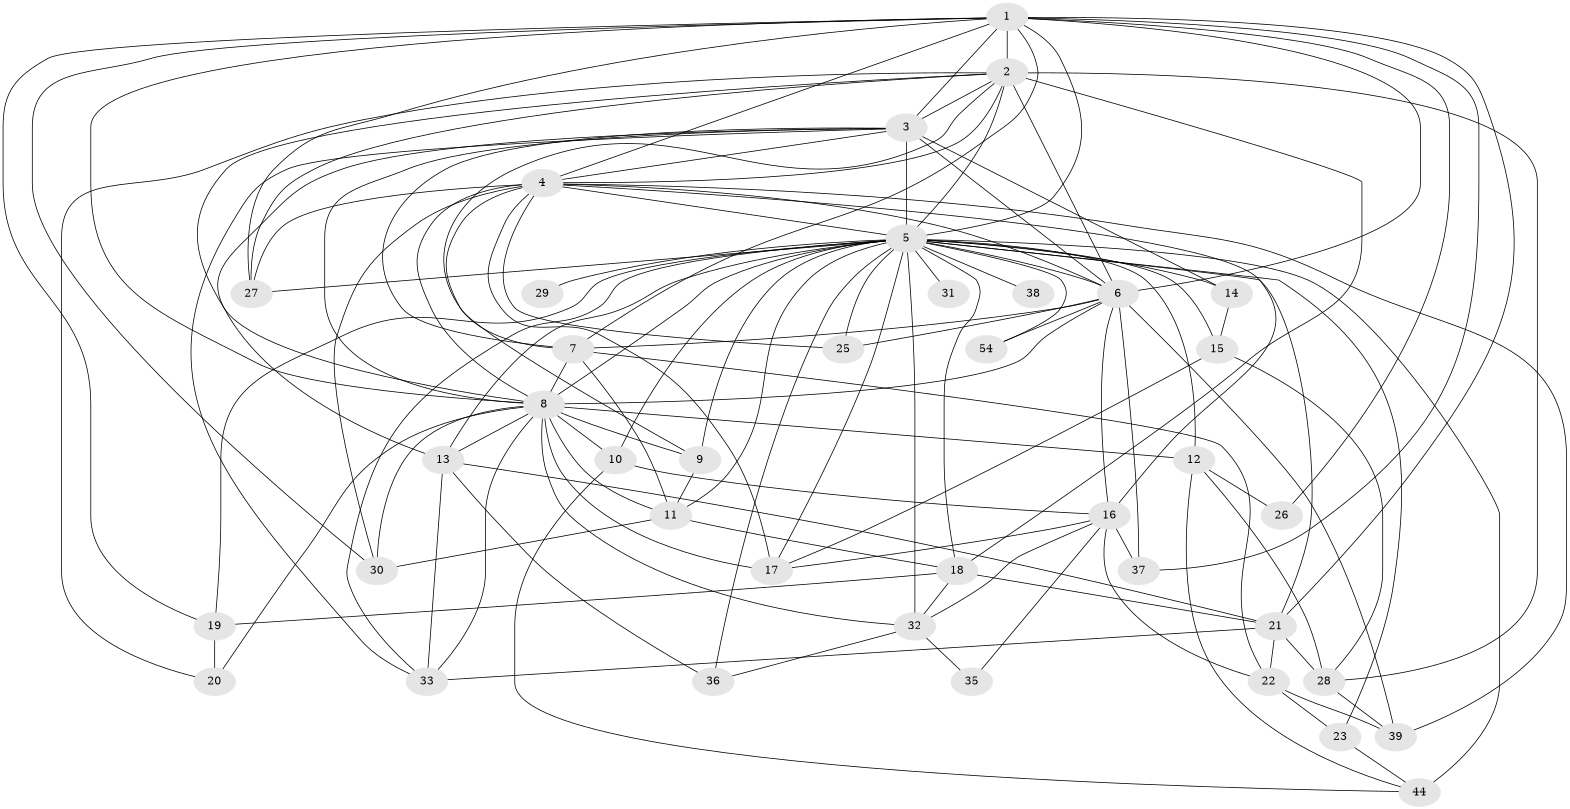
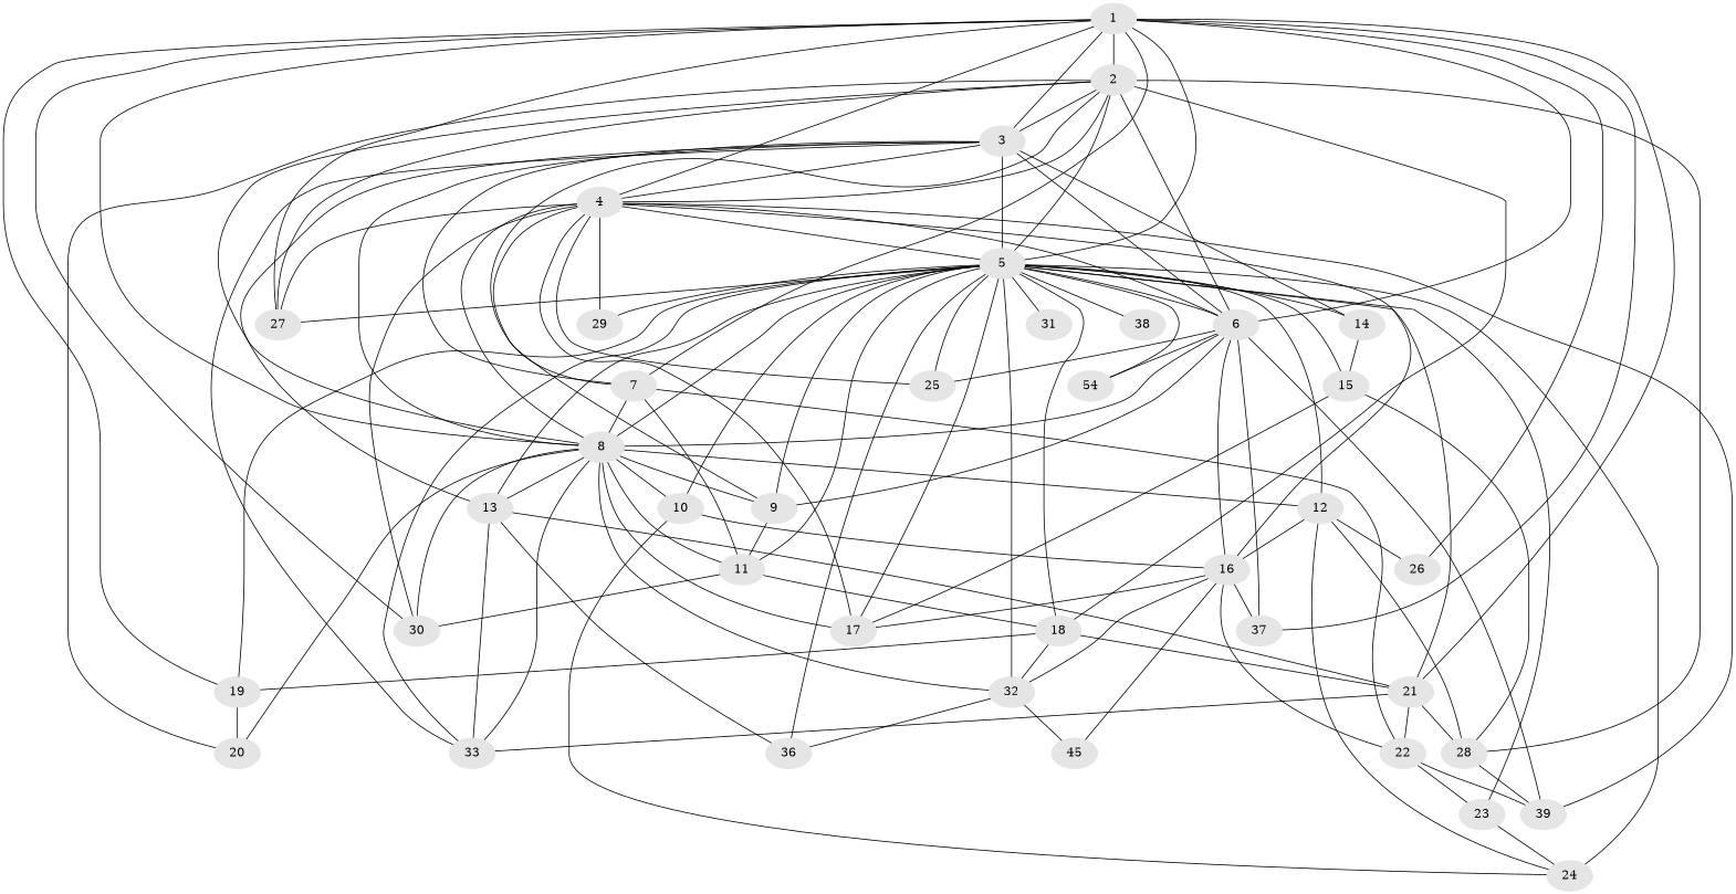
  graph {
    node [color=gray90 style=filled]
    edge [weight=1.0]
    1
    2
    3
    4
    5
    6
    7
    8
    19
    21
    26
    27
    30
    37
    18
    20
    28
    13
    14
    33
    9
    16
    17
    25
    29
    39
    10
    11
    12
    15
    23
-   24 [label=44]
+   24
    31
    32
    n35 [label=54]
    36
    38
    22
-   35
+   35 [label=45]
    1 -- 2 [weight=3.0]
    1 -- 3
    1 -- 4
    1 -- 5 [weight=5.0]
    1 -- 6
    1 -- 7
    1 -- 8 [weight=3.0]
    1 -- 19
    1 -- 21
    1 -- 26
    1 -- 27
    1 -- 30
    1 -- 37
    2 -- 3 [weight=2.0]
    2 -- 4 [weight=3.0]
    2 -- 5 [weight=5.0]
    2 -- 6 [weight=3.0]
    2 -- 7 [weight=2.0]
    2 -- 8 [weight=2.0]
    2 -- 27
    2 -- 18 [weight=6.0]
    2 -- 20
    2 -- 28 [weight=3.0]
    3 -- 4 [weight=2.0]
    3 -- 5 [weight=23.0]
    3 -- 6
    3 -- 7 [weight=2.0]
    3 -- 8 [weight=2.0]
    3 -- 13
    3 -- 14 [weight=2.0]
    3 -- 33
    4 -- 5 [weight=3.0]
    4 -- 6
    4 -- 8
    4 -- 27
    4 -- 30
    4 -- 9
    4 -- 16 [weight=2.0]
    4 -- 17 [weight=5.0]
    4 -- 25
+   4 -- 29 [weight=2.0]
    4 -- 39
    5 -- 6 [weight=4.0]
    5 -- 8 [weight=2.0]
    5 -- 19 [weight=2.0]
    5 -- 21 [weight=2.0]
    5 -- 27
    5 -- 18
    5 -- 13 [weight=3.0]
    5 -- 14
    5 -- 33
    5 -- 9
    5 -- 17
    5 -- 25 [weight=2.0]
    5 -- 29
    5 -- 10
    5 -- 11
    5 -- 12
    5 -- 15 [weight=5.0]
    5 -- 23
    5 -- 24 [weight=3.0]
    5 -- 31 [weight=3.0]
    5 -- 32 [weight=2.0]
    5 -- n35 [weight=2.0]
    5 -- 36 [weight=2.0]
    5 -- 38 [weight=2.0]
-   6 -- 7
+   6 -- 9
    6 -- 8
    6 -- 37
    6 -- 16
    6 -- 25
    6 -- 39 [weight=2.0]
    6 -- n35
    7 -- 8 [weight=2.0]
    7 -- 11
    7 -- 22
    8 -- 30
    8 -- 20
    8 -- 13
    8 -- 33
    8 -- 9
    8 -- 17
    8 -- 10
    8 -- 11
    8 -- 12
    8 -- 32
    19 -- 20
    21 -- 28
    21 -- 33
    21 -- 22
    18 -- 19 [weight=2.0]
    18 -- 21
    18 -- 32
    28 -- 39
    13 -- 21
    13 -- 33 [weight=2.0]
    13 -- 36
    14 -- 15 [weight=2.0]
    9 -- 11
    16 -- 37 [weight=2.0]
    16 -- 17
    16 -- 32
    16 -- 22
    16 -- 35
    10 -- 16
    10 -- 24
    11 -- 30
    11 -- 18 [weight=2.0]
    12 -- 26
    12 -- 28
+   12 -- 16
    12 -- 24
    15 -- 28
    15 -- 17
    23 -- 24
    32 -- 36
    32 -- 35
    22 -- 39
    22 -- 23
  }
